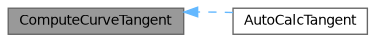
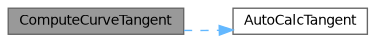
  digraph {
    rankdir=LR
    node [fontname=Helvetica fontsize=10 shape=box style=filled]
    n1 [color=gray40 fillcolor=grey60 fontcolor=black height=0.2 label=ComputeCurveTangent width=0.4]
    n2 [color=grey40 fillcolor=white height=0.2 label=AutoCalcTangent width=0.4]
-   n2 -> n1 [color=steelblue1 fontname=Helvetica fontsize=10 labelfontname=Helvetica labelfontsize=10 style=dashed]
+   n1 -> n2 [color=steelblue1 fontname=Helvetica fontsize=10 labelfontname=Helvetica labelfontsize=10 style=dashed]
  }
